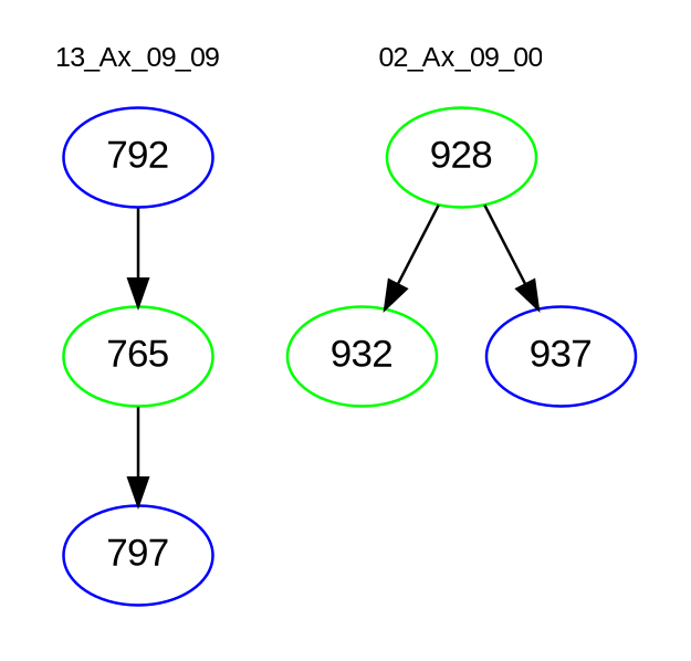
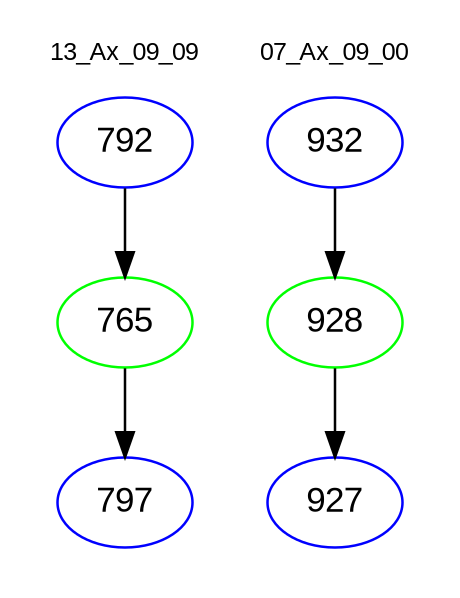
  digraph {
    fontname="Liberation Sans"
    node [color=blue fontname="Liberation Sans"]
    edge [color=black fontname="Liberation Sans"]
    n1 [label=792]
    n2 [color=green label=765]
    n3 [label=797]
-   n4 [color=green label=932]
+   n4 [label=932]
    n5 [color=green label=928]
-   n6 [label=937]
+   n6 [label=927]
    subgraph cluster_1 {
      color=white
      fontsize=10
      label="13_Ax_09_09"
      n1
      n2
      n3
    }
    subgraph cluster_2 {
      color=white
      fontsize=10
-     label="02_Ax_09_00"
+     label="07_Ax_09_00"
      n4
      n5
      n6
    }
    n1 -> n2
    n2 -> n3
-   n5 -> n4
+   n4 -> n5
    n5 -> n6
  }
